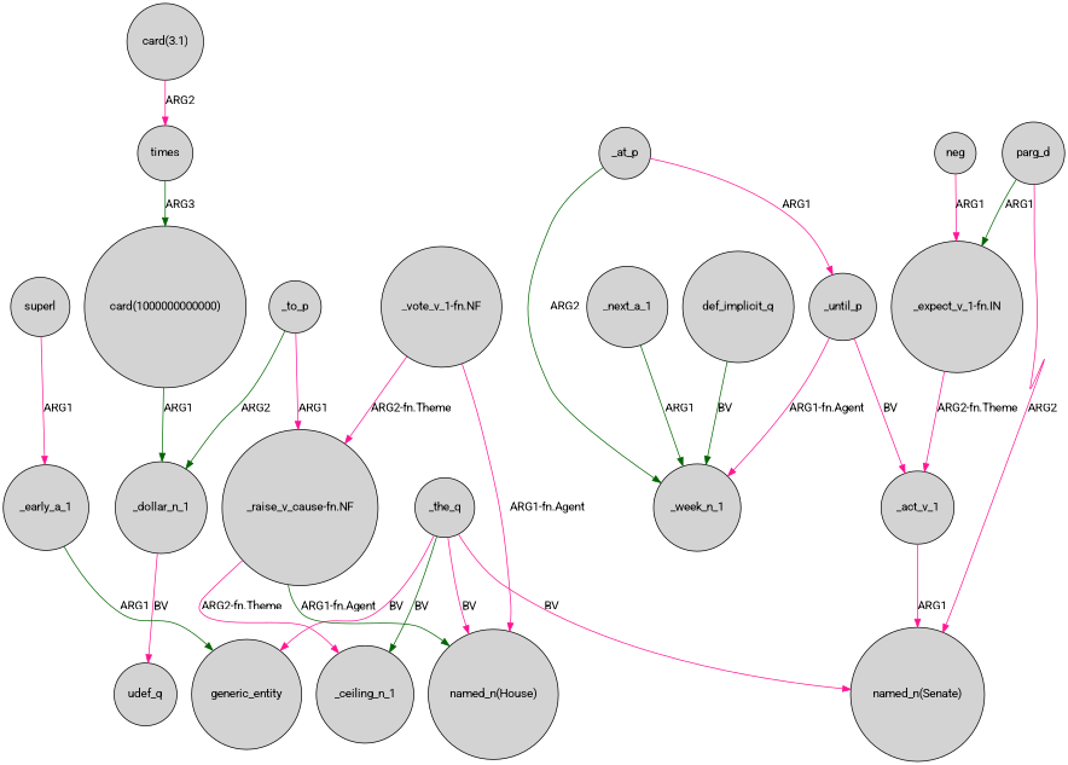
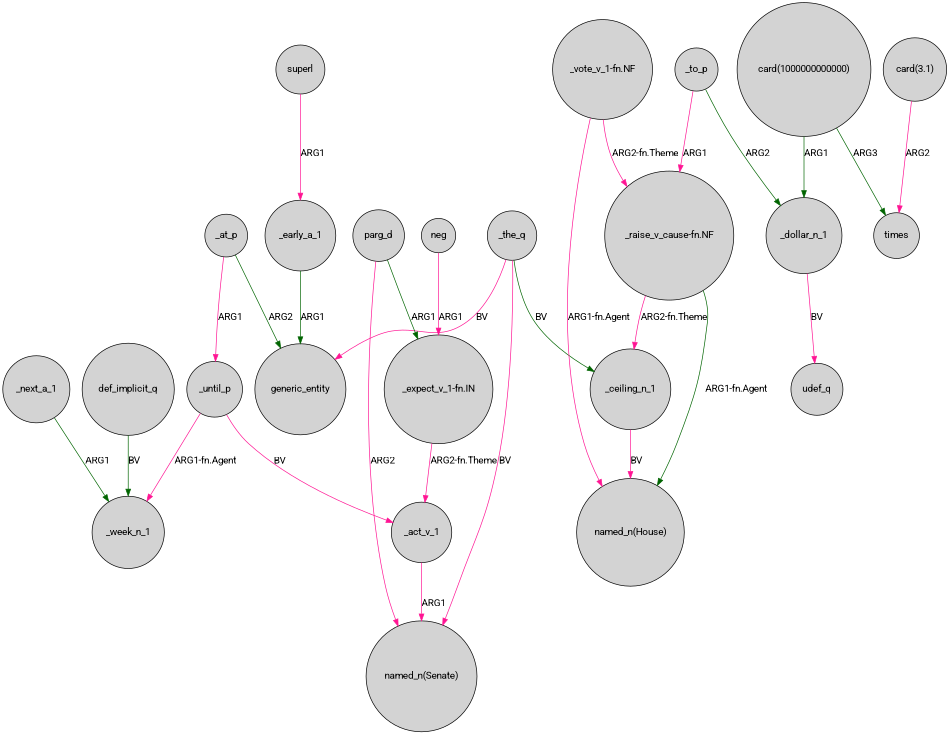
  digraph {
    fontname=Roboto
    node [fontname=Roboto shape=circle style=filled]
    edge [color=deeppink fontname=Roboto]
    _the_q
    generic_entity
    "named_n(House)"
    "named_n(Senate)"
    _ceiling_n_1
    _to_p
    _dollar_n_1
    "_raise_v_cause-fn.NF"
    udef_q
    def_implicit_q
    _week_n_1
    _at_p
    _until_p
    _act_v_1
    superl
    _early_a_1
    "_expect_v_1-fn.IN"
    "card(1000000000000)"
    times
    "card(3.1)"
    "_vote_v_1-fn.NF"
    parg_d
    _next_a_1
    neg
    _the_q -> generic_entity [label=BV]
-   _the_q -> "named_n(House)" [label=BV]
+   _ceiling_n_1 -> "named_n(House)" [label=BV]
    _the_q -> "named_n(Senate)" [label=BV]
    _the_q -> _ceiling_n_1 [color=darkgreen label=BV]
    _to_p -> _dollar_n_1 [color=darkgreen label=ARG2]
    _to_p -> "_raise_v_cause-fn.NF" [label=ARG1]
    _dollar_n_1 -> udef_q [label=BV]
    "_raise_v_cause-fn.NF" -> "named_n(House)" [color=darkgreen label="ARG1-fn.Agent"]
    "_raise_v_cause-fn.NF" -> _ceiling_n_1 [label="ARG2-fn.Theme"]
    def_implicit_q -> _week_n_1 [color=darkgreen label=BV]
-   _at_p -> _week_n_1 [color=darkgreen label=ARG2]
+   _at_p -> generic_entity [color=darkgreen label=ARG2]
    _at_p -> _until_p [label=ARG1]
    _until_p -> _week_n_1 [label="ARG1-fn.Agent"]
    _until_p -> _act_v_1 [label=BV]
    _act_v_1 -> "named_n(Senate)" [label=ARG1]
    superl -> _early_a_1 [label=ARG1]
    _early_a_1 -> generic_entity [color=darkgreen label=ARG1]
    "_expect_v_1-fn.IN" -> _act_v_1 [label="ARG2-fn.Theme"]
    "card(1000000000000)" -> _dollar_n_1 [color=darkgreen label=ARG1]
-   times -> "card(1000000000000)" [color=darkgreen label=ARG3]
+   "card(1000000000000)" -> times [color=darkgreen label=ARG3]
    "card(3.1)" -> times [label=ARG2]
    "_vote_v_1-fn.NF" -> "named_n(House)" [label="ARG1-fn.Agent"]
    "_vote_v_1-fn.NF" -> "_raise_v_cause-fn.NF" [label="ARG2-fn.Theme"]
    parg_d -> "named_n(Senate)" [label=ARG2]
    parg_d -> "_expect_v_1-fn.IN" [color=darkgreen label=ARG1]
    _next_a_1 -> _week_n_1 [color=darkgreen label=ARG1]
    neg -> "_expect_v_1-fn.IN" [label=ARG1]
  }
